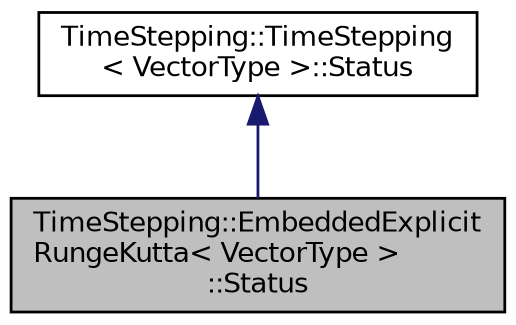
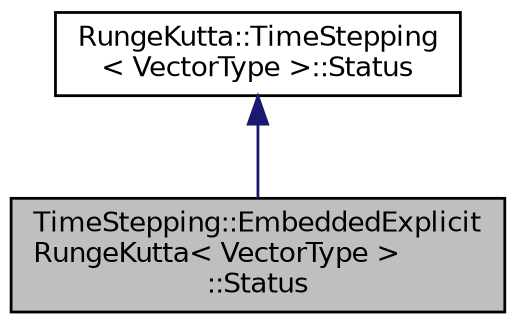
  digraph {
    node [color=black fontname=Helvetica fontsize=10 shape=record style=filled]
    n1 [fillcolor=grey75 fontcolor=black height=0.2 label="TimeStepping::EmbeddedExplicit\lRungeKutta\< VectorType \>\l::Status" width=0.4]
-   n2 [fillcolor=white height=0.2 label="TimeStepping::TimeStepping\l\< VectorType \>::Status" width=0.4]
+   n2 [fillcolor=white height=0.2 label="RungeKutta::TimeStepping\l\< VectorType \>::Status" width=0.4]
    n2 -> n1 [color=midnightblue dir=back fontname=Helvetica fontsize=10 labelfontname=Helvetica labelfontsize=10 style=solid]
  }
